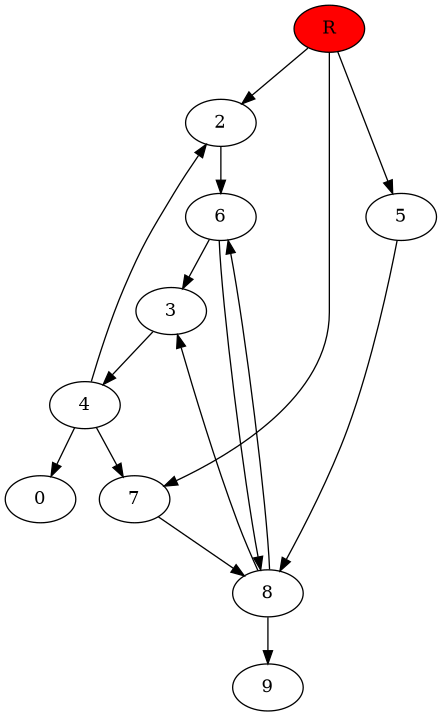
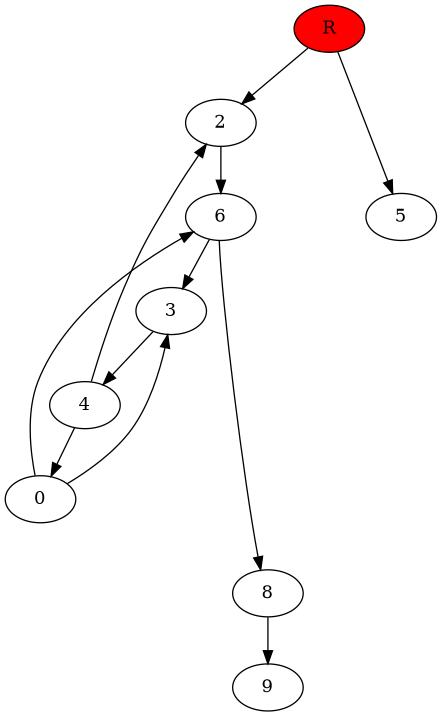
  digraph {
    2
    6
    4
    n4 [label=0]
-   7
    3
    8
    5
    9
    R [fillcolor="#ff0000" style=filled]
    2 -> 6
    6 -> 3
    6 -> 8
    4 -> 2
    4 -> n4
-   4 -> 7
-   7 -> 8
    3 -> 4
-   8 -> 6
-   8 -> 3
+   n4 -> 6
+   n4 -> 3
    8 -> 9
-   5 -> 8
    R -> 2
-   R -> 7
    R -> 5
  }
